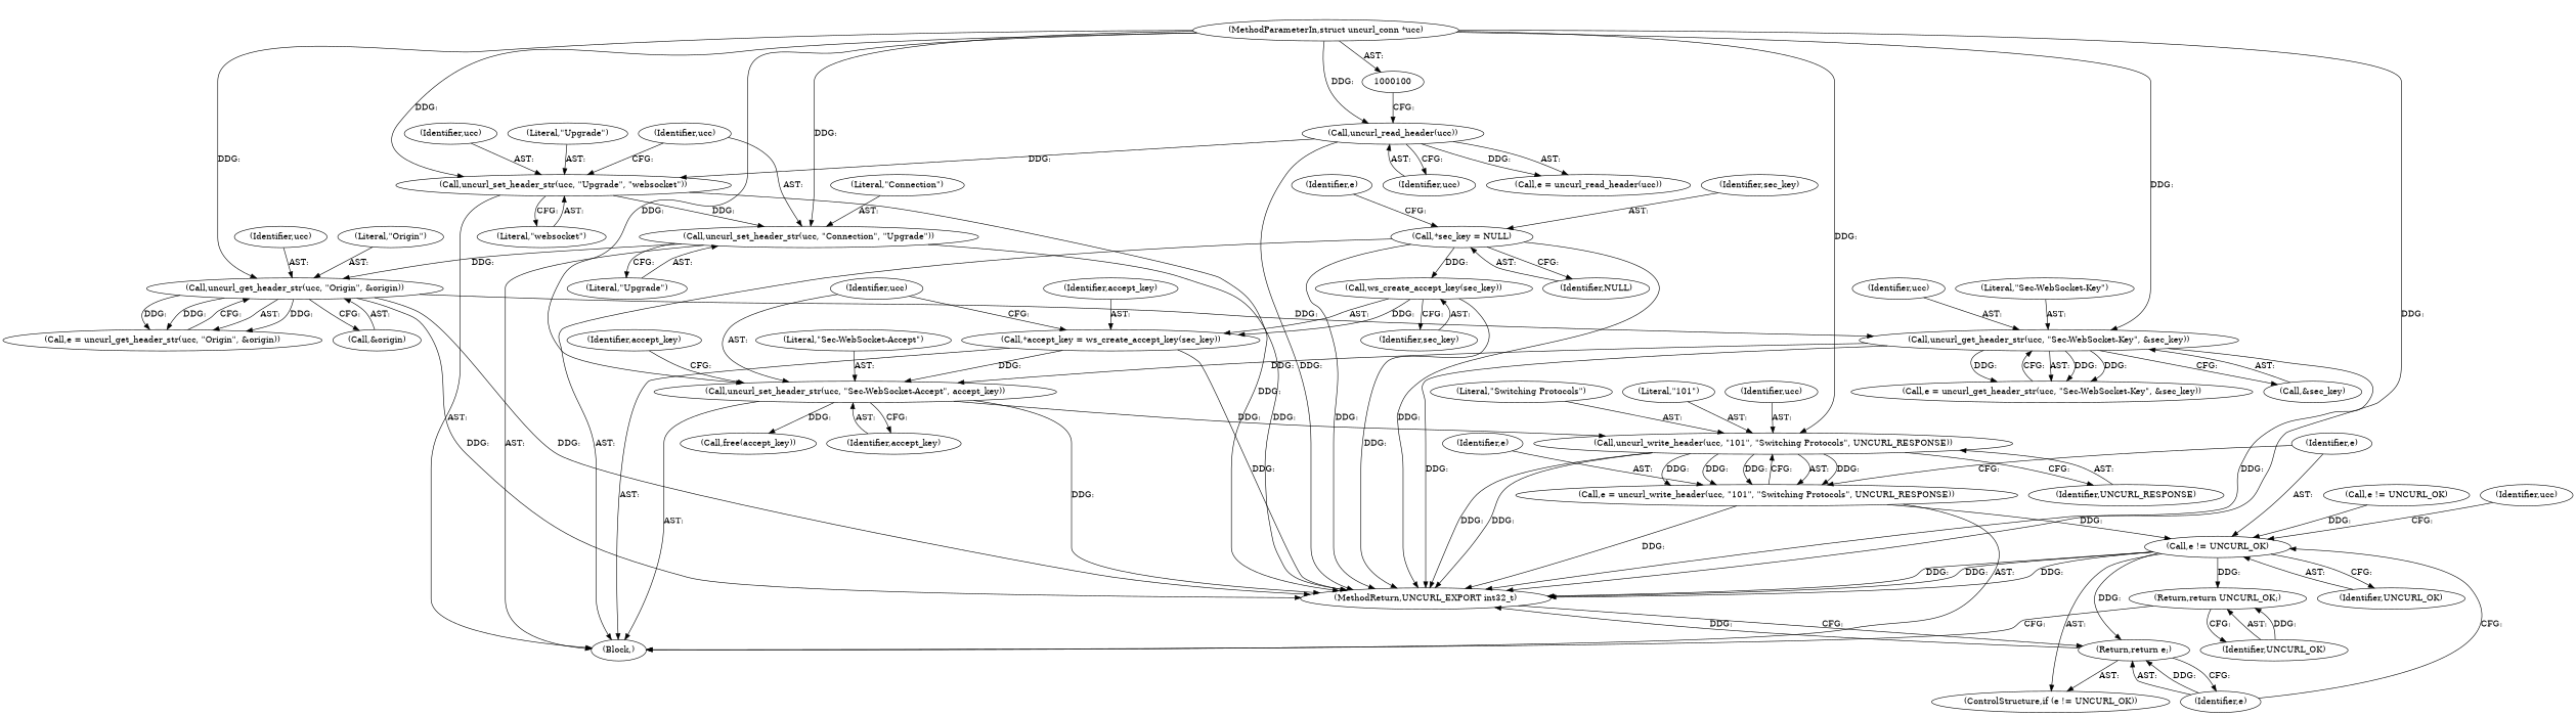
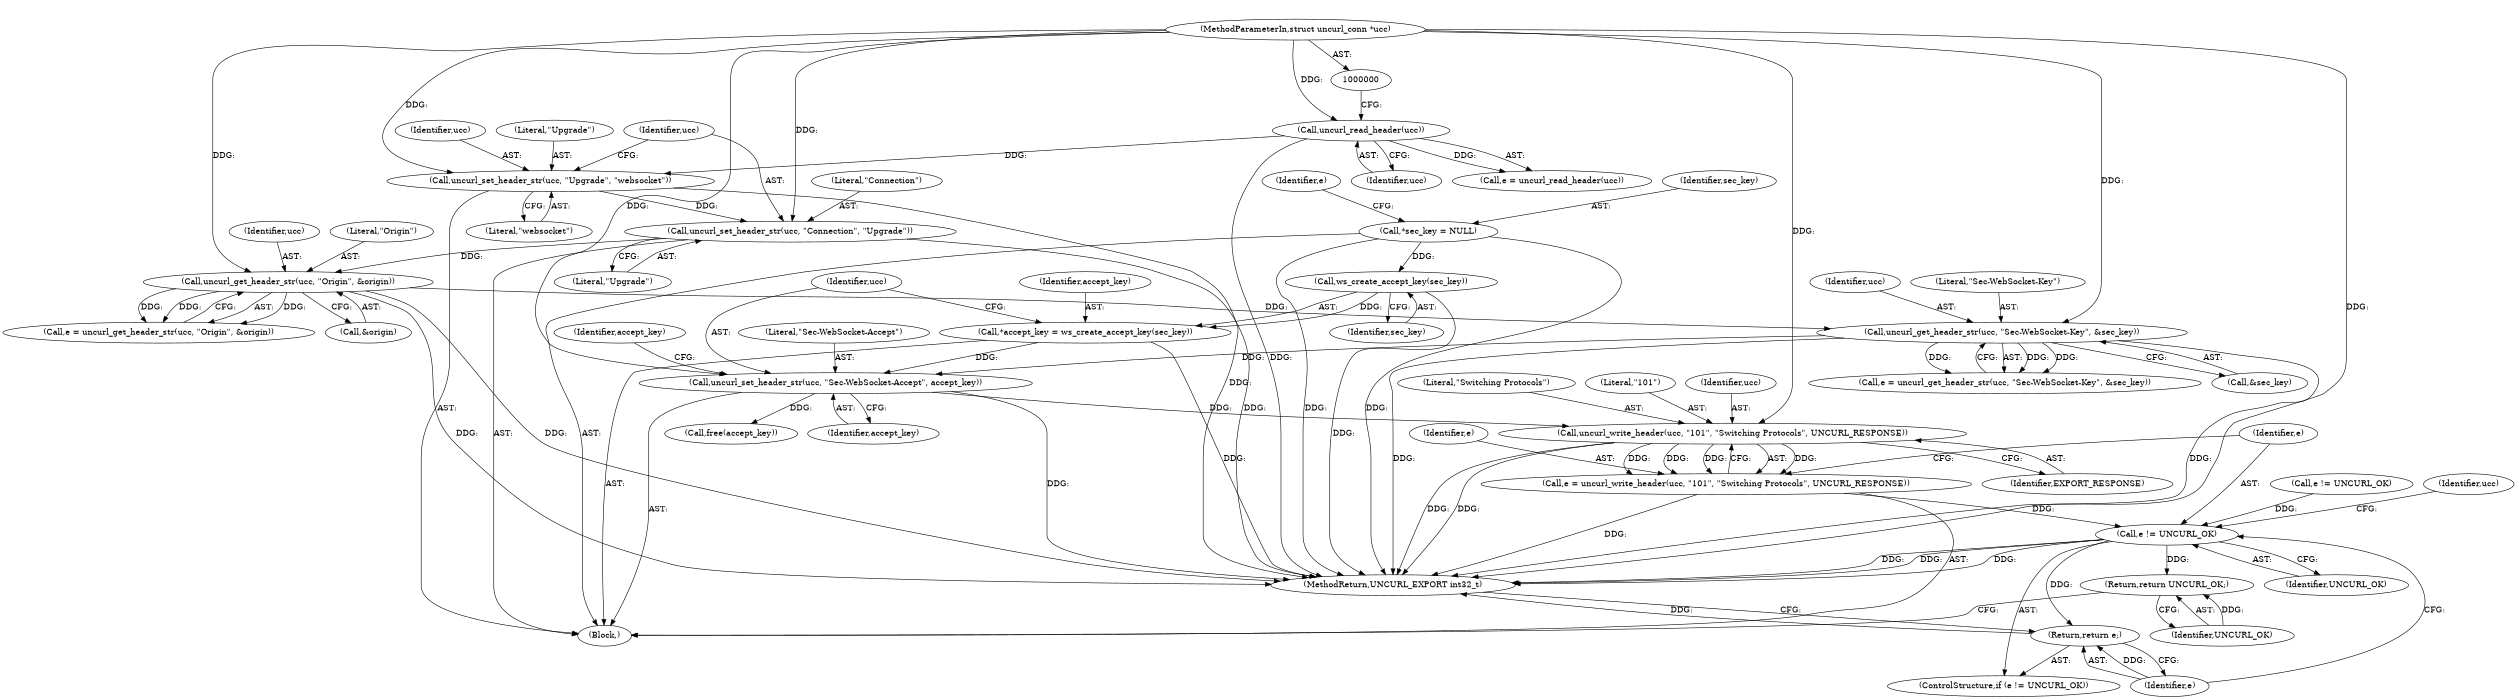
  digraph {
    n1 [label="(Call,uncurl_write_header(ucc, \"101\", \"Switching Protocols\", UNCURL_RESPONSE))"]
    n2 [label="(Call,e = uncurl_write_header(ucc, \"101\", \"Switching Protocols\", UNCURL_RESPONSE))"]
    n3 [label="(MethodReturn,UNCURL_EXPORT int32_t)"]
-   n4 [label="(Identifier,UNCURL_RESPONSE)"]
+   n4 [label="(Identifier,EXPORT_RESPONSE)"]
    n5 [label="(Block,)"]
    n6 [label="(Call,e != UNCURL_OK)"]
    n7 [label="(Return,return e;)"]
    n8 [label="(Call,uncurl_set_header_str(ucc, \"Sec-WebSocket-Accept\", accept_key))"]
    n9 [label="(Call,free(accept_key))"]
    n10 [label="(Identifier,accept_key)"]
    n11 [label="(Call,uncurl_get_header_str(ucc, \"Sec-WebSocket-Key\", &sec_key))"]
    n12 [label="(Call,&sec_key)"]
    n13 [label="(Call,e = uncurl_get_header_str(ucc, \"Sec-WebSocket-Key\", &sec_key))"]
    n14 [label="(Call,uncurl_get_header_str(ucc, \"Origin\", &origin))"]
    n15 [label="(Call,&origin)"]
    n16 [label="(Call,e = uncurl_get_header_str(ucc, \"Origin\", &origin))"]
    n17 [label="(Call,uncurl_set_header_str(ucc, \"Connection\", \"Upgrade\"))"]
    n18 [label="(Literal,\"Upgrade\")"]
    n19 [label="(Call,uncurl_set_header_str(ucc, \"Upgrade\", \"websocket\"))"]
    n20 [label="(Literal,\"websocket\")"]
    n21 [label="(Call,uncurl_read_header(ucc))"]
    n22 [label="(Identifier,ucc)"]
    n23 [label="(Call,e = uncurl_read_header(ucc))"]
    n24 [label="(MethodParameterIn,struct uncurl_conn *ucc)"]
-   1000100
+   1000100 [label=1000000]
    n26 [label="(Call,*accept_key = ws_create_accept_key(sec_key))"]
    n27 [label="(Call,ws_create_accept_key(sec_key))"]
    n28 [label="(Identifier,sec_key)"]
    n29 [label="(Call,*sec_key = NULL)"]
-   n30 [label="(Identifier,NULL)"]
    n31 [label="(Return,return UNCURL_OK;)"]
    n32 [label="(ControlStructure,if (e != UNCURL_OK))"]
    n33 [label="(Identifier,UNCURL_OK)"]
    n34 [label="(Identifier,e)"]
    n35 [label="(Identifier,UNCURL_OK)"]
    n36 [label="(Identifier,ucc)"]
    n37 [label="(Literal,\"Switching Protocols\")"]
    n38 [label="(Literal,\"Sec-WebSocket-Key\")"]
    n39 [label="(Identifier,ucc)"]
    n40 [label="(Identifier,ucc)"]
    n41 [label="(Literal,\"Upgrade\")"]
    n42 [label="(Identifier,accept_key)"]
    n43 [label="(Identifier,sec_key)"]
    n44 [label="(Identifier,e)"]
    n45 [label="(Identifier,e)"]
    n46 [label="(Identifier,ucc)"]
    n47 [label="(Identifier,e)"]
    n48 [label="(Identifier,accept_key)"]
    n49 [label="(Call,e != UNCURL_OK)"]
    n50 [label="(Literal,\"Sec-WebSocket-Accept\")"]
    n51 [label="(Identifier,ucc)"]
    n52 [label="(Literal,\"101\")"]
    n53 [label="(Identifier,ucc)"]
    n54 [label="(Literal,\"Connection\")"]
    n55 [label="(Literal,\"Origin\")"]
    n56 [label="(Identifier,ucc)"]
    n1 -> n2 [label="AST: "]
    n1 -> n2 [label="DDG: "]
    n1 -> n2 [label="DDG: "]
    n1 -> n2 [label="DDG: "]
    n1 -> n2 [label="DDG: "]
    n1 -> n3 [label="DDG: "]
    n1 -> n3 [label="DDG: "]
    n1 -> n4 [label="CFG: "]
    n2 -> n1 [label="CFG: "]
    n2 -> n3 [label="DDG: "]
    n2 -> n5 [label="AST: "]
    n2 -> n6 [label="DDG: "]
    n3 -> n7 [label="CFG: "]
    n4 -> n1 [label="AST: "]
    n6 -> n3 [label="DDG: "]
    n6 -> n3 [label="DDG: "]
    n6 -> n3 [label="DDG: "]
    n6 -> n7 [label="DDG: "]
    n6 -> n31 [label="DDG: "]
    n6 -> n32 [label="AST: "]
    n6 -> n33 [label="CFG: "]
    n7 -> n3 [label="DDG: "]
    n7 -> n32 [label="AST: "]
    n7 -> n34 [label="CFG: "]
    n8 -> n1 [label="DDG: "]
    n8 -> n3 [label="DDG: "]
    n8 -> n5 [label="AST: "]
    n8 -> n9 [label="DDG: "]
    n8 -> n10 [label="CFG: "]
    n10 -> n8 [label="AST: "]
    n11 -> n3 [label="DDG: "]
    n11 -> n3 [label="DDG: "]
    n11 -> n8 [label="DDG: "]
    n11 -> n12 [label="CFG: "]
    n11 -> n13 [label="AST: "]
    n11 -> n13 [label="DDG: "]
    n11 -> n13 [label="DDG: "]
    n11 -> n13 [label="DDG: "]
    n12 -> n11 [label="AST: "]
    n13 -> n11 [label="CFG: "]
    n14 -> n3 [label="DDG: "]
    n14 -> n3 [label="DDG: "]
    n14 -> n11 [label="DDG: "]
    n14 -> n15 [label="CFG: "]
    n14 -> n16 [label="AST: "]
    n14 -> n16 [label="DDG: "]
    n14 -> n16 [label="DDG: "]
    n14 -> n16 [label="DDG: "]
    n15 -> n14 [label="AST: "]
    n16 -> n14 [label="CFG: "]
    n17 -> n3 [label="DDG: "]
    n17 -> n5 [label="AST: "]
    n17 -> n14 [label="DDG: "]
    n17 -> n18 [label="CFG: "]
    n18 -> n17 [label="AST: "]
    n19 -> n3 [label="DDG: "]
    n19 -> n5 [label="AST: "]
    n19 -> n17 [label="DDG: "]
    n19 -> n20 [label="CFG: "]
    n20 -> n19 [label="AST: "]
    n21 -> n3 [label="DDG: "]
    n21 -> n19 [label="DDG: "]
    n21 -> n22 [label="CFG: "]
    n21 -> n23 [label="AST: "]
    n21 -> n23 [label="DDG: "]
    n22 -> n21 [label="AST: "]
    n24 -> n1 [label="DDG: "]
    n24 -> n3 [label="DDG: "]
    n24 -> n8 [label="DDG: "]
    n24 -> n11 [label="DDG: "]
    n24 -> n14 [label="DDG: "]
    n24 -> n17 [label="DDG: "]
    n24 -> n19 [label="DDG: "]
    n24 -> n21 [label="DDG: "]
    n24 -> 1000100 [label="AST: "]
    1000100 -> n21 [label="CFG: "]
    n26 -> n3 [label="DDG: "]
    n26 -> n5 [label="AST: "]
    n26 -> n8 [label="DDG: "]
    n27 -> n3 [label="DDG: "]
    n27 -> n26 [label="AST: "]
    n27 -> n26 [label="DDG: "]
    n27 -> n28 [label="CFG: "]
    n28 -> n27 [label="AST: "]
    n29 -> n3 [label="DDG: "]
    n29 -> n3 [label="DDG: "]
    n29 -> n5 [label="AST: "]
    n29 -> n27 [label="DDG: "]
-   n29 -> n30 [label="CFG: "]
-   n30 -> n29 [label="AST: "]
    n31 -> n5 [label="CFG: "]
    n31 -> n35 [label="CFG: "]
    n33 -> n6 [label="AST: "]
    n34 -> n6 [label="CFG: "]
    n34 -> n7 [label="AST: "]
    n34 -> n7 [label="DDG: "]
    n35 -> n31 [label="AST: "]
    n35 -> n31 [label="DDG: "]
    n36 -> n19 [label="AST: "]
    n37 -> n1 [label="AST: "]
    n38 -> n11 [label="AST: "]
    n39 -> n8 [label="AST: "]
    n39 -> n26 [label="CFG: "]
    n40 -> n11 [label="AST: "]
    n41 -> n19 [label="AST: "]
    n42 -> n26 [label="AST: "]
    n43 -> n29 [label="AST: "]
    n44 -> n2 [label="CFG: "]
    n44 -> n6 [label="AST: "]
    n45 -> n29 [label="CFG: "]
    n46 -> n14 [label="AST: "]
    n47 -> n2 [label="AST: "]
    n48 -> n8 [label="CFG: "]
    n49 -> n6 [label="DDG: "]
    n50 -> n8 [label="AST: "]
    n51 -> n6 [label="CFG: "]
    n52 -> n1 [label="AST: "]
    n53 -> n1 [label="AST: "]
    n54 -> n17 [label="AST: "]
    n55 -> n14 [label="AST: "]
    n56 -> n17 [label="AST: "]
    n56 -> n19 [label="CFG: "]
  }
